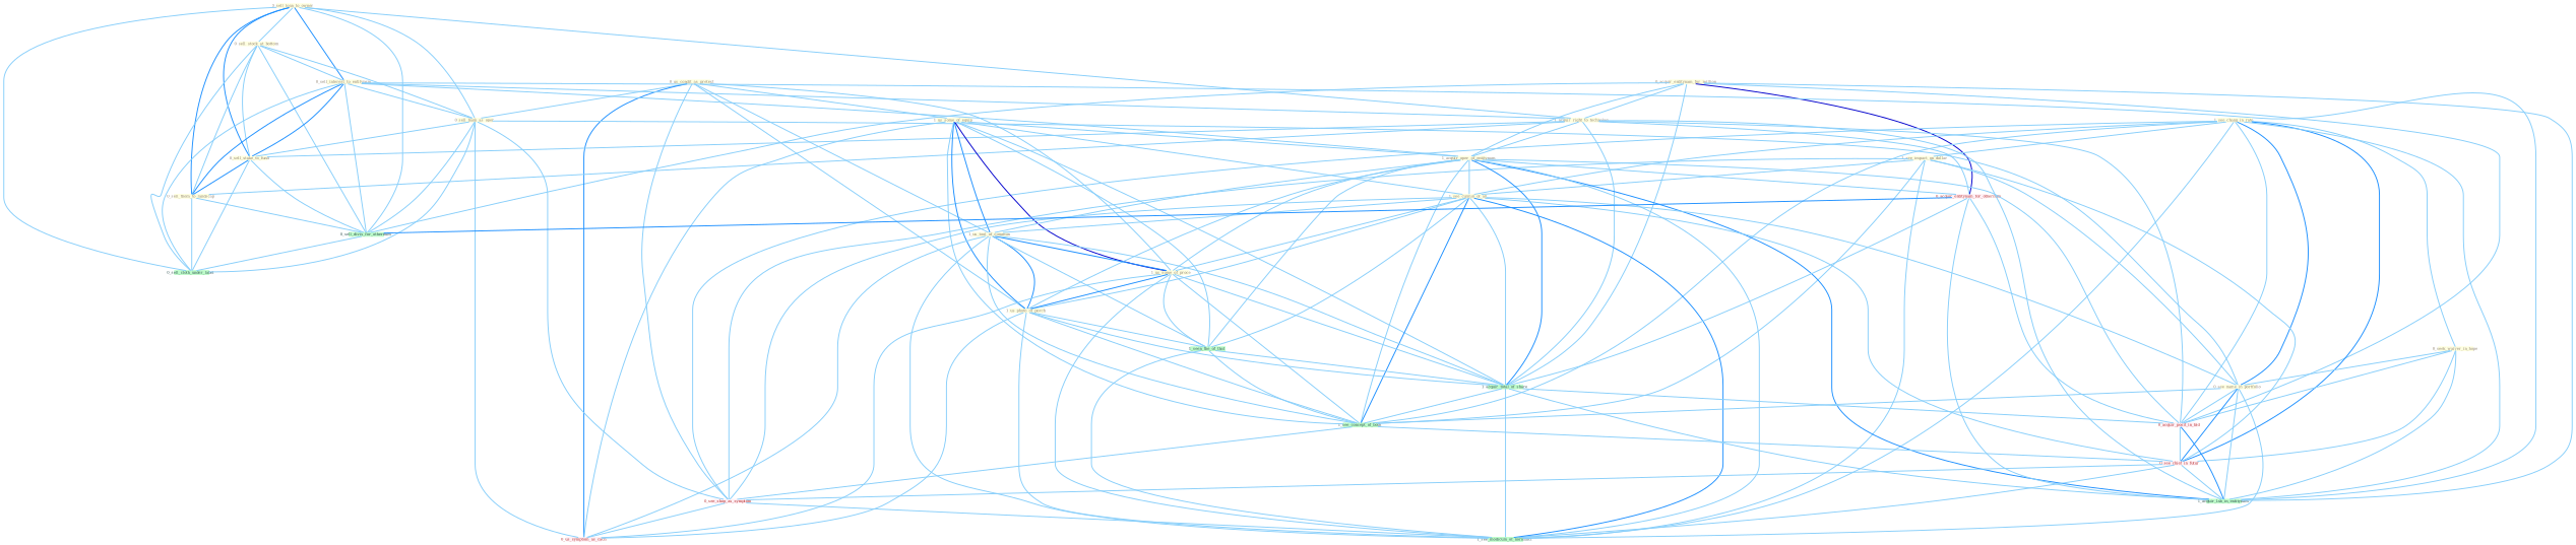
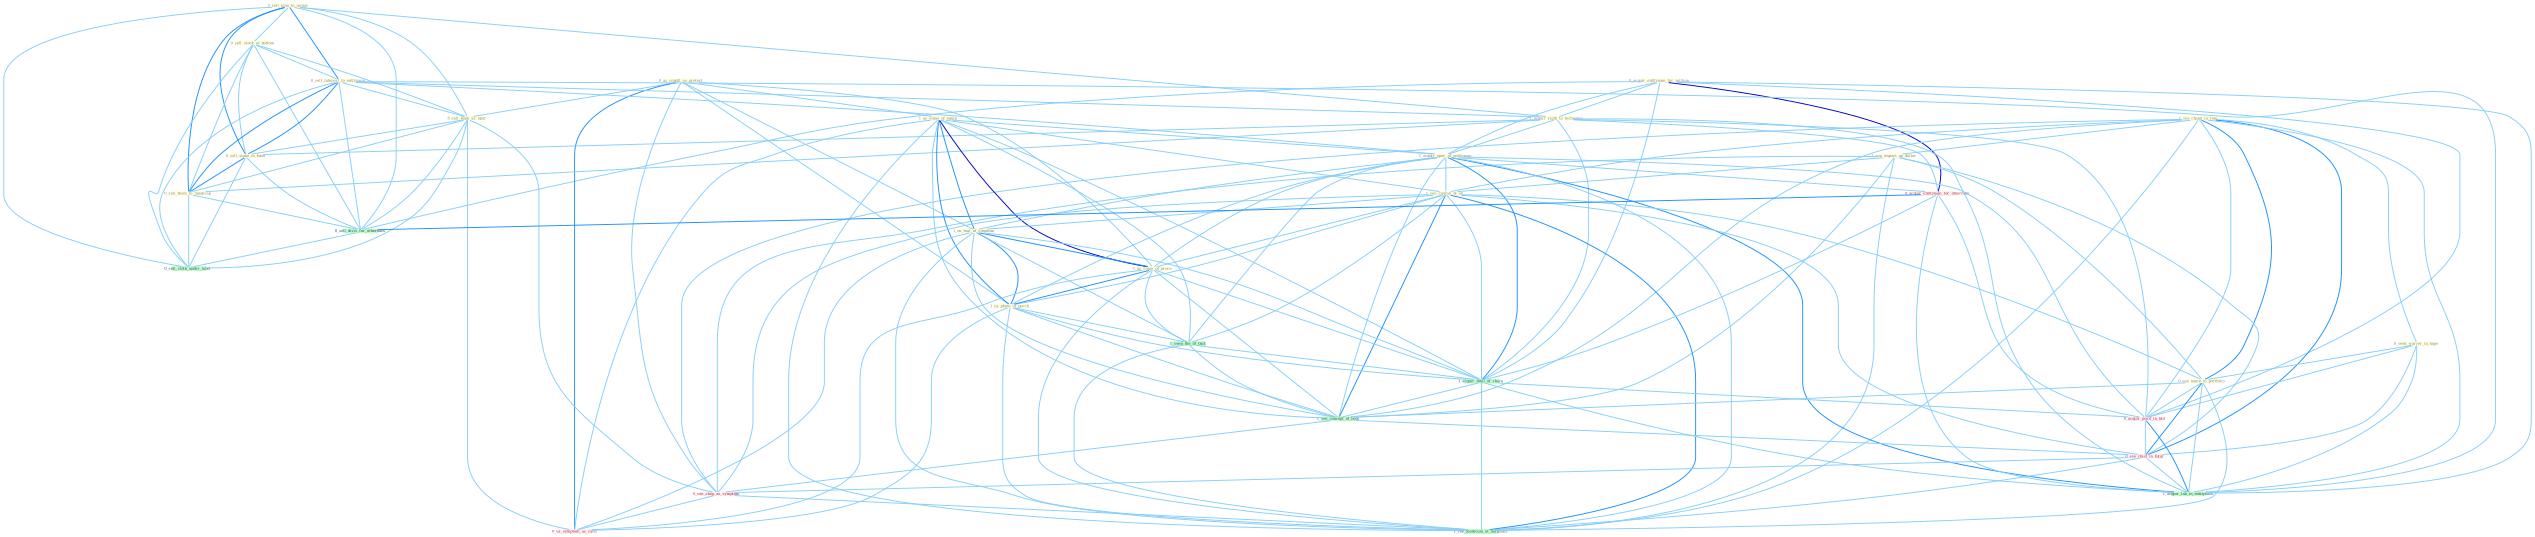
  graph {
    node [color="#ffffe0" fixedsize=true fontcolor="#8b7d6b" fontsize=4 shape=polygon style=filled]
    edge [color="#87cefa" w=1]
    "0_sell_loan_to_owner " [height=.06 width=.5]
    "0_acquir_entitynam_for_million " [height=.06 width=.5]
    "0_us_condit_as_pretext " [height=.06 width=.5]
    "0_sell_stock_at_bottom " [height=.06 width=.5]
    "0_sell_interest_to_entitynam " [height=.06 width=.5]
    "1_see_chang_in_rate " [height=.06 width=.5]
    "1_acquir_right_to_technolog " [height=.06 width=.5]
    "0_sell_bank_as_oper " [height=.06 width=.5]
    "0_sell_stake_to_fund " [height=.06 width=.5]
    "1_us_some_of_equip " [height=.06 width=.5]
    "1_see_impact_on_dollar " [height=.06 width=.5]
    "1_acquir_oper_of_entitynam " [height=.06 width=.5]
    "1_see_culmin_of_all " [height=.06 width=.5]
    "0_seek_waiver_in_hope " [height=.06 width=.5]
    "1_us_tool_of_commun " [height=.06 width=.5]
    "1_us_some_of_proce " [height=.06 width=.5]
    "0_sell_them_to_landscap " [height=.06 width=.5]
    "0_see_name_in_portfolio " [height=.06 width=.5]
    "1_us_photo_of_porch " [height=.06 width=.5]
    "0_acquir_entitynam_for_othernum " [color="#fff0f5" fontcolor="#b22222" height=.06 width=.5]
    "0_acquir_posit_in_bid " [color="#fff0f5" fontcolor="#b22222" height=.06 width=.5]
    "0_see_chief_in_futur " [color="#fff0f5" fontcolor="#b22222" height=.06 width=.5]
    "0_see_shop_as_symptom " [color="#fff0f5" fontcolor="#b22222" height=.06 width=.5]
    n24 [color="#fff0f5" fontcolor="#b22222" height=.06 label="0_us_symptom_as_cach" width=.5]
    "0_sell_divis_for_othernum " [color="#BDFCC9" fontcolor="#2f4f4f" height=.06 width=.5]
    "0_sell_cloth_under_label " [color="#BDFCC9" fontcolor="#2f4f4f" height=.06 width=.5]
    "1_acquir_total_of_share " [color="#BDFCC9" fontcolor="#2f4f4f" height=.06 width=.5]
    "1_acquir_lab_in_entitynam " [color="#BDFCC9" fontcolor="#2f4f4f" height=.06 width=.5]
    "1_see_concept_of_both " [color="#BDFCC9" fontcolor="#2f4f4f" height=.06 width=.5]
    "1_see_modicum_of_normalci " [color="#BDFCC9" fontcolor="#2f4f4f" height=.06 width=.5]
    "1_seen_the_of_that " [color="#BDFCC9" fontcolor="#2f4f4f" height=.06 width=.5]
    subgraph sub_1 {
      "0_sell_loan_to_owner "
      "0_acquir_entitynam_for_million "
      "0_us_condit_as_pretext "
      "0_sell_stock_at_bottom "
      "0_sell_interest_to_entitynam "
      "1_see_chang_in_rate "
      "1_acquir_right_to_technolog "
      "0_sell_bank_as_oper "
      "0_sell_stake_to_fund "
      "1_us_some_of_equip "
      "1_see_impact_on_dollar "
      "1_acquir_oper_of_entitynam "
      "1_see_culmin_of_all "
      "0_seek_waiver_in_hope "
      "1_us_tool_of_commun "
      "1_us_some_of_proce "
      "0_sell_them_to_landscap "
      "0_see_name_in_portfolio "
      "1_us_photo_of_porch "
    }
    subgraph sub_2 {
      "0_acquir_entitynam_for_othernum "
      "0_acquir_posit_in_bid "
      "0_see_chief_in_futur "
      "0_see_shop_as_symptom "
      n24
    }
    "0_sell_loan_to_owner " -- "0_sell_stock_at_bottom "
    "0_sell_loan_to_owner " -- "0_sell_interest_to_entitynam " [color="#1e90ff" w=2]
    "0_sell_loan_to_owner " -- "1_acquir_right_to_technolog "
    "0_sell_loan_to_owner " -- "0_sell_bank_as_oper "
    "0_sell_loan_to_owner " -- "0_sell_stake_to_fund " [color="#1e90ff" w=2]
    "0_sell_loan_to_owner " -- "0_sell_them_to_landscap " [color="#1e90ff" w=2]
    "0_sell_loan_to_owner " -- "0_sell_divis_for_othernum "
    "0_sell_loan_to_owner " -- "0_sell_cloth_under_label "
    "0_acquir_entitynam_for_million " -- "1_acquir_right_to_technolog "
    "0_acquir_entitynam_for_million " -- "1_acquir_oper_of_entitynam "
    "0_acquir_entitynam_for_million " -- "0_acquir_entitynam_for_othernum " [color="#0000cd" w=3]
    "0_acquir_entitynam_for_million " -- "0_acquir_posit_in_bid "
    "0_acquir_entitynam_for_million " -- "0_sell_divis_for_othernum "
    "0_acquir_entitynam_for_million " -- "1_acquir_total_of_share "
    "0_acquir_entitynam_for_million " -- "1_acquir_lab_in_entitynam "
    "0_us_condit_as_pretext " -- "0_sell_bank_as_oper "
    "0_us_condit_as_pretext " -- "1_us_some_of_equip "
    "0_us_condit_as_pretext " -- "1_us_tool_of_commun "
    "0_us_condit_as_pretext " -- "1_us_some_of_proce "
    "0_us_condit_as_pretext " -- "1_us_photo_of_porch "
    "0_us_condit_as_pretext " -- "0_see_shop_as_symptom "
    "0_us_condit_as_pretext " -- n24 [color="#1e90ff" w=2]
    "0_sell_stock_at_bottom " -- "0_sell_interest_to_entitynam "
    "0_sell_stock_at_bottom " -- "0_sell_bank_as_oper "
    "0_sell_stock_at_bottom " -- "0_sell_stake_to_fund "
    "0_sell_stock_at_bottom " -- "0_sell_them_to_landscap "
    "0_sell_stock_at_bottom " -- "0_sell_divis_for_othernum "
    "0_sell_stock_at_bottom " -- "0_sell_cloth_under_label "
    "0_sell_interest_to_entitynam " -- "1_acquir_right_to_technolog "
    "0_sell_interest_to_entitynam " -- "0_sell_bank_as_oper "
    "0_sell_interest_to_entitynam " -- "0_sell_stake_to_fund " [color="#1e90ff" w=2]
    "0_sell_interest_to_entitynam " -- "1_acquir_oper_of_entitynam "
    "0_sell_interest_to_entitynam " -- "0_sell_them_to_landscap " [color="#1e90ff" w=2]
    "0_sell_interest_to_entitynam " -- "0_sell_divis_for_othernum "
    "0_sell_interest_to_entitynam " -- "0_sell_cloth_under_label "
    "0_sell_interest_to_entitynam " -- "1_acquir_lab_in_entitynam "
    "1_see_chang_in_rate " -- "1_see_impact_on_dollar "
    "1_see_chang_in_rate " -- "1_see_culmin_of_all "
    "1_see_chang_in_rate " -- "0_seek_waiver_in_hope "
    "1_see_chang_in_rate " -- "0_see_name_in_portfolio " [color="#1e90ff" w=2]
    "1_see_chang_in_rate " -- "0_acquir_posit_in_bid "
    "1_see_chang_in_rate " -- "0_see_chief_in_futur " [color="#1e90ff" w=2]
    "1_see_chang_in_rate " -- "0_see_shop_as_symptom "
    "1_see_chang_in_rate " -- "1_acquir_lab_in_entitynam "
    "1_see_chang_in_rate " -- "1_see_concept_of_both "
    "1_see_chang_in_rate " -- "1_see_modicum_of_normalci "
    "1_acquir_right_to_technolog " -- "0_sell_stake_to_fund "
    "1_acquir_right_to_technolog " -- "1_acquir_oper_of_entitynam "
    "1_acquir_right_to_technolog " -- "0_sell_them_to_landscap "
    "1_acquir_right_to_technolog " -- "0_acquir_entitynam_for_othernum "
    "1_acquir_right_to_technolog " -- "0_acquir_posit_in_bid "
    "1_acquir_right_to_technolog " -- "1_acquir_total_of_share "
    "1_acquir_right_to_technolog " -- "1_acquir_lab_in_entitynam "
    "0_sell_bank_as_oper " -- "0_sell_stake_to_fund "
-   "0_sell_bank_as_oper " -- "0_see_name_in_portfolio "
+   "0_sell_bank_as_oper " -- "0_sell_them_to_landscap "
    "0_sell_bank_as_oper " -- "0_see_shop_as_symptom "
    "0_sell_bank_as_oper " -- n24
    "0_sell_bank_as_oper " -- "0_sell_divis_for_othernum "
    "0_sell_bank_as_oper " -- "0_sell_cloth_under_label "
    "0_sell_stake_to_fund " -- "0_sell_them_to_landscap " [color="#1e90ff" w=2]
    "0_sell_stake_to_fund " -- "0_sell_divis_for_othernum "
    "0_sell_stake_to_fund " -- "0_sell_cloth_under_label "
    "1_us_some_of_equip " -- "1_acquir_oper_of_entitynam "
    "1_us_some_of_equip " -- "1_see_culmin_of_all "
    "1_us_some_of_equip " -- "1_us_tool_of_commun " [color="#1e90ff" w=2]
    "1_us_some_of_equip " -- "1_us_some_of_proce " [color="#0000cd" w=3]
    "1_us_some_of_equip " -- "1_us_photo_of_porch " [color="#1e90ff" w=2]
    "1_us_some_of_equip " -- n24
    "1_us_some_of_equip " -- "1_acquir_total_of_share "
    "1_us_some_of_equip " -- "1_see_concept_of_both "
+   "1_us_some_of_equip " -- "1_see_modicum_of_normalci "
    "1_us_some_of_equip " -- "1_seen_the_of_that "
    "1_see_impact_on_dollar " -- "1_see_culmin_of_all "
    "1_see_impact_on_dollar " -- "0_see_name_in_portfolio "
    "1_see_impact_on_dollar " -- "0_see_chief_in_futur "
    "1_see_impact_on_dollar " -- "0_see_shop_as_symptom "
    "1_see_impact_on_dollar " -- "1_see_concept_of_both "
    "1_see_impact_on_dollar " -- "1_see_modicum_of_normalci "
    "1_acquir_oper_of_entitynam " -- "1_see_culmin_of_all "
    "1_acquir_oper_of_entitynam " -- "1_us_tool_of_commun "
    "1_acquir_oper_of_entitynam " -- "1_us_some_of_proce "
    "1_acquir_oper_of_entitynam " -- "1_us_photo_of_porch "
    "1_acquir_oper_of_entitynam " -- "0_acquir_entitynam_for_othernum "
    "1_acquir_oper_of_entitynam " -- "0_acquir_posit_in_bid "
    "1_acquir_oper_of_entitynam " -- "1_acquir_total_of_share " [color="#1e90ff" w=2]
    "1_acquir_oper_of_entitynam " -- "1_acquir_lab_in_entitynam " [color="#1e90ff" w=2]
    "1_acquir_oper_of_entitynam " -- "1_see_concept_of_both "
    "1_acquir_oper_of_entitynam " -- "1_see_modicum_of_normalci "
    "1_acquir_oper_of_entitynam " -- "1_seen_the_of_that "
    "1_see_culmin_of_all " -- "1_us_tool_of_commun "
    "1_see_culmin_of_all " -- "1_us_some_of_proce "
    "1_see_culmin_of_all " -- "0_see_name_in_portfolio "
    "1_see_culmin_of_all " -- "1_us_photo_of_porch "
    "1_see_culmin_of_all " -- "0_see_chief_in_futur "
    "1_see_culmin_of_all " -- "0_see_shop_as_symptom "
    "1_see_culmin_of_all " -- "1_acquir_total_of_share "
    "1_see_culmin_of_all " -- "1_see_concept_of_both " [color="#1e90ff" w=2]
    "1_see_culmin_of_all " -- "1_see_modicum_of_normalci " [color="#1e90ff" w=2]
    "1_see_culmin_of_all " -- "1_seen_the_of_that "
    "0_seek_waiver_in_hope " -- "0_see_name_in_portfolio "
    "0_seek_waiver_in_hope " -- "0_acquir_posit_in_bid "
    "0_seek_waiver_in_hope " -- "0_see_chief_in_futur "
    "0_seek_waiver_in_hope " -- "1_acquir_lab_in_entitynam "
    "1_us_tool_of_commun " -- "1_us_some_of_proce " [color="#1e90ff" w=2]
    "1_us_tool_of_commun " -- "1_us_photo_of_porch " [color="#1e90ff" w=2]
    "1_us_tool_of_commun " -- n24
    "1_us_tool_of_commun " -- "1_acquir_total_of_share "
    "1_us_tool_of_commun " -- "1_see_concept_of_both "
    "1_us_tool_of_commun " -- "1_see_modicum_of_normalci "
    "1_us_tool_of_commun " -- "1_seen_the_of_that "
    "1_us_some_of_proce " -- "1_us_photo_of_porch " [color="#1e90ff" w=2]
    "1_us_some_of_proce " -- n24
    "1_us_some_of_proce " -- "1_acquir_total_of_share "
    "1_us_some_of_proce " -- "1_see_concept_of_both "
    "1_us_some_of_proce " -- "1_see_modicum_of_normalci "
    "1_us_some_of_proce " -- "1_seen_the_of_that "
    "0_sell_them_to_landscap " -- "0_sell_divis_for_othernum "
    "0_sell_them_to_landscap " -- "0_sell_cloth_under_label "
    "0_see_name_in_portfolio " -- "0_acquir_posit_in_bid "
    "0_see_name_in_portfolio " -- "0_see_chief_in_futur " [color="#1e90ff" w=2]
    "0_see_name_in_portfolio " -- "1_acquir_lab_in_entitynam "
    "0_see_name_in_portfolio " -- "1_see_concept_of_both "
    "0_see_name_in_portfolio " -- "1_see_modicum_of_normalci "
    "1_us_photo_of_porch " -- n24
    "1_us_photo_of_porch " -- "1_acquir_total_of_share "
    "1_us_photo_of_porch " -- "1_see_concept_of_both "
    "1_us_photo_of_porch " -- "1_see_modicum_of_normalci "
    "1_us_photo_of_porch " -- "1_seen_the_of_that "
    "0_acquir_entitynam_for_othernum " -- "0_acquir_posit_in_bid "
    "0_acquir_entitynam_for_othernum " -- "0_sell_divis_for_othernum " [color="#1e90ff" w=2]
    "0_acquir_entitynam_for_othernum " -- "1_acquir_total_of_share "
    "0_acquir_entitynam_for_othernum " -- "1_acquir_lab_in_entitynam "
    "0_acquir_posit_in_bid " -- "0_see_chief_in_futur "
    "0_acquir_posit_in_bid " -- "1_acquir_lab_in_entitynam " [color="#1e90ff" w=2]
    "0_see_chief_in_futur " -- "0_see_shop_as_symptom "
    "0_see_chief_in_futur " -- "1_acquir_lab_in_entitynam "
    "0_see_chief_in_futur " -- "1_see_modicum_of_normalci "
    "0_see_shop_as_symptom " -- n24
    "0_see_shop_as_symptom " -- "1_see_modicum_of_normalci "
    "0_sell_divis_for_othernum " -- "0_sell_cloth_under_label "
    "1_acquir_total_of_share " -- "0_acquir_posit_in_bid "
    "1_acquir_total_of_share " -- "1_acquir_lab_in_entitynam "
    "1_acquir_total_of_share " -- "1_see_concept_of_both "
    "1_acquir_total_of_share " -- "1_see_modicum_of_normalci "
    "1_see_concept_of_both " -- "0_see_chief_in_futur "
    "1_see_concept_of_both " -- "0_see_shop_as_symptom "
    "1_seen_the_of_that " -- "1_acquir_total_of_share "
    "1_seen_the_of_that " -- "1_see_concept_of_both "
    "1_seen_the_of_that " -- "1_see_modicum_of_normalci "
  }
